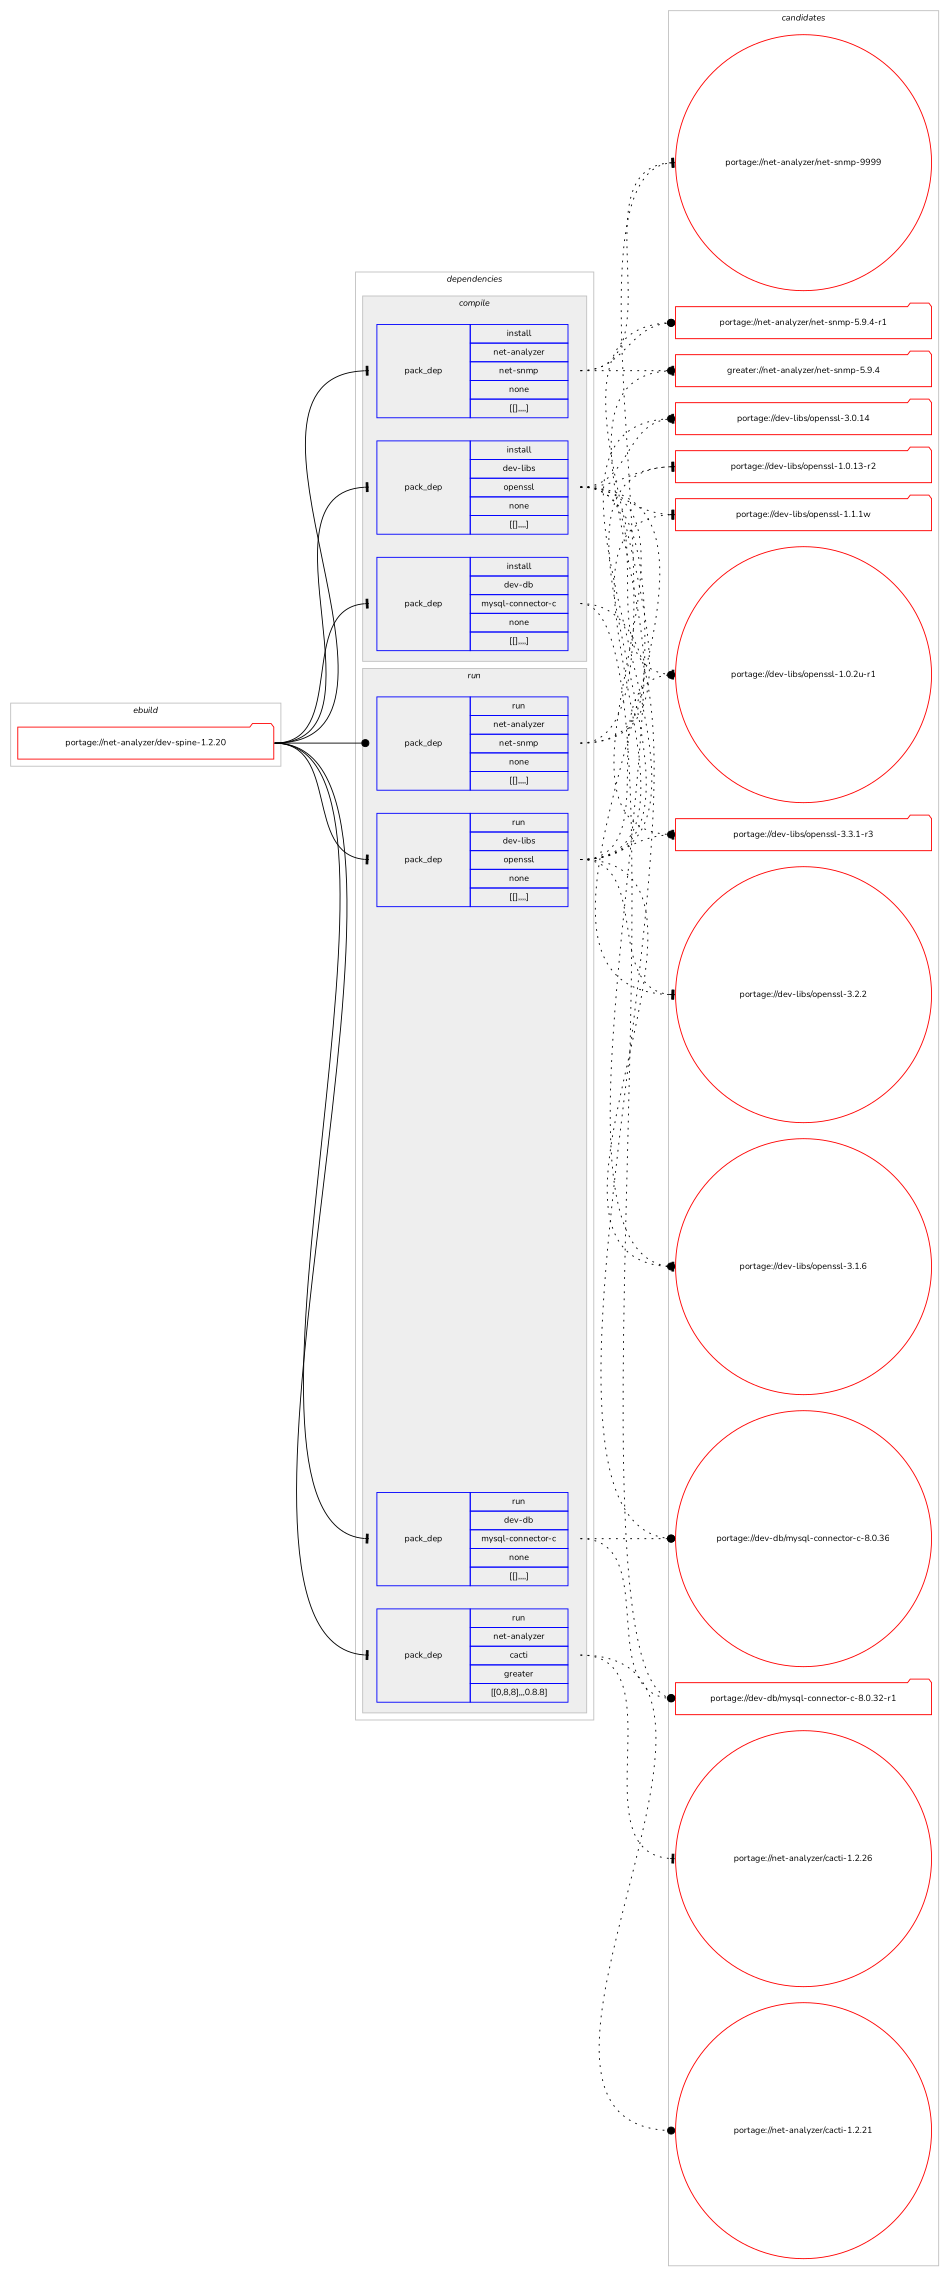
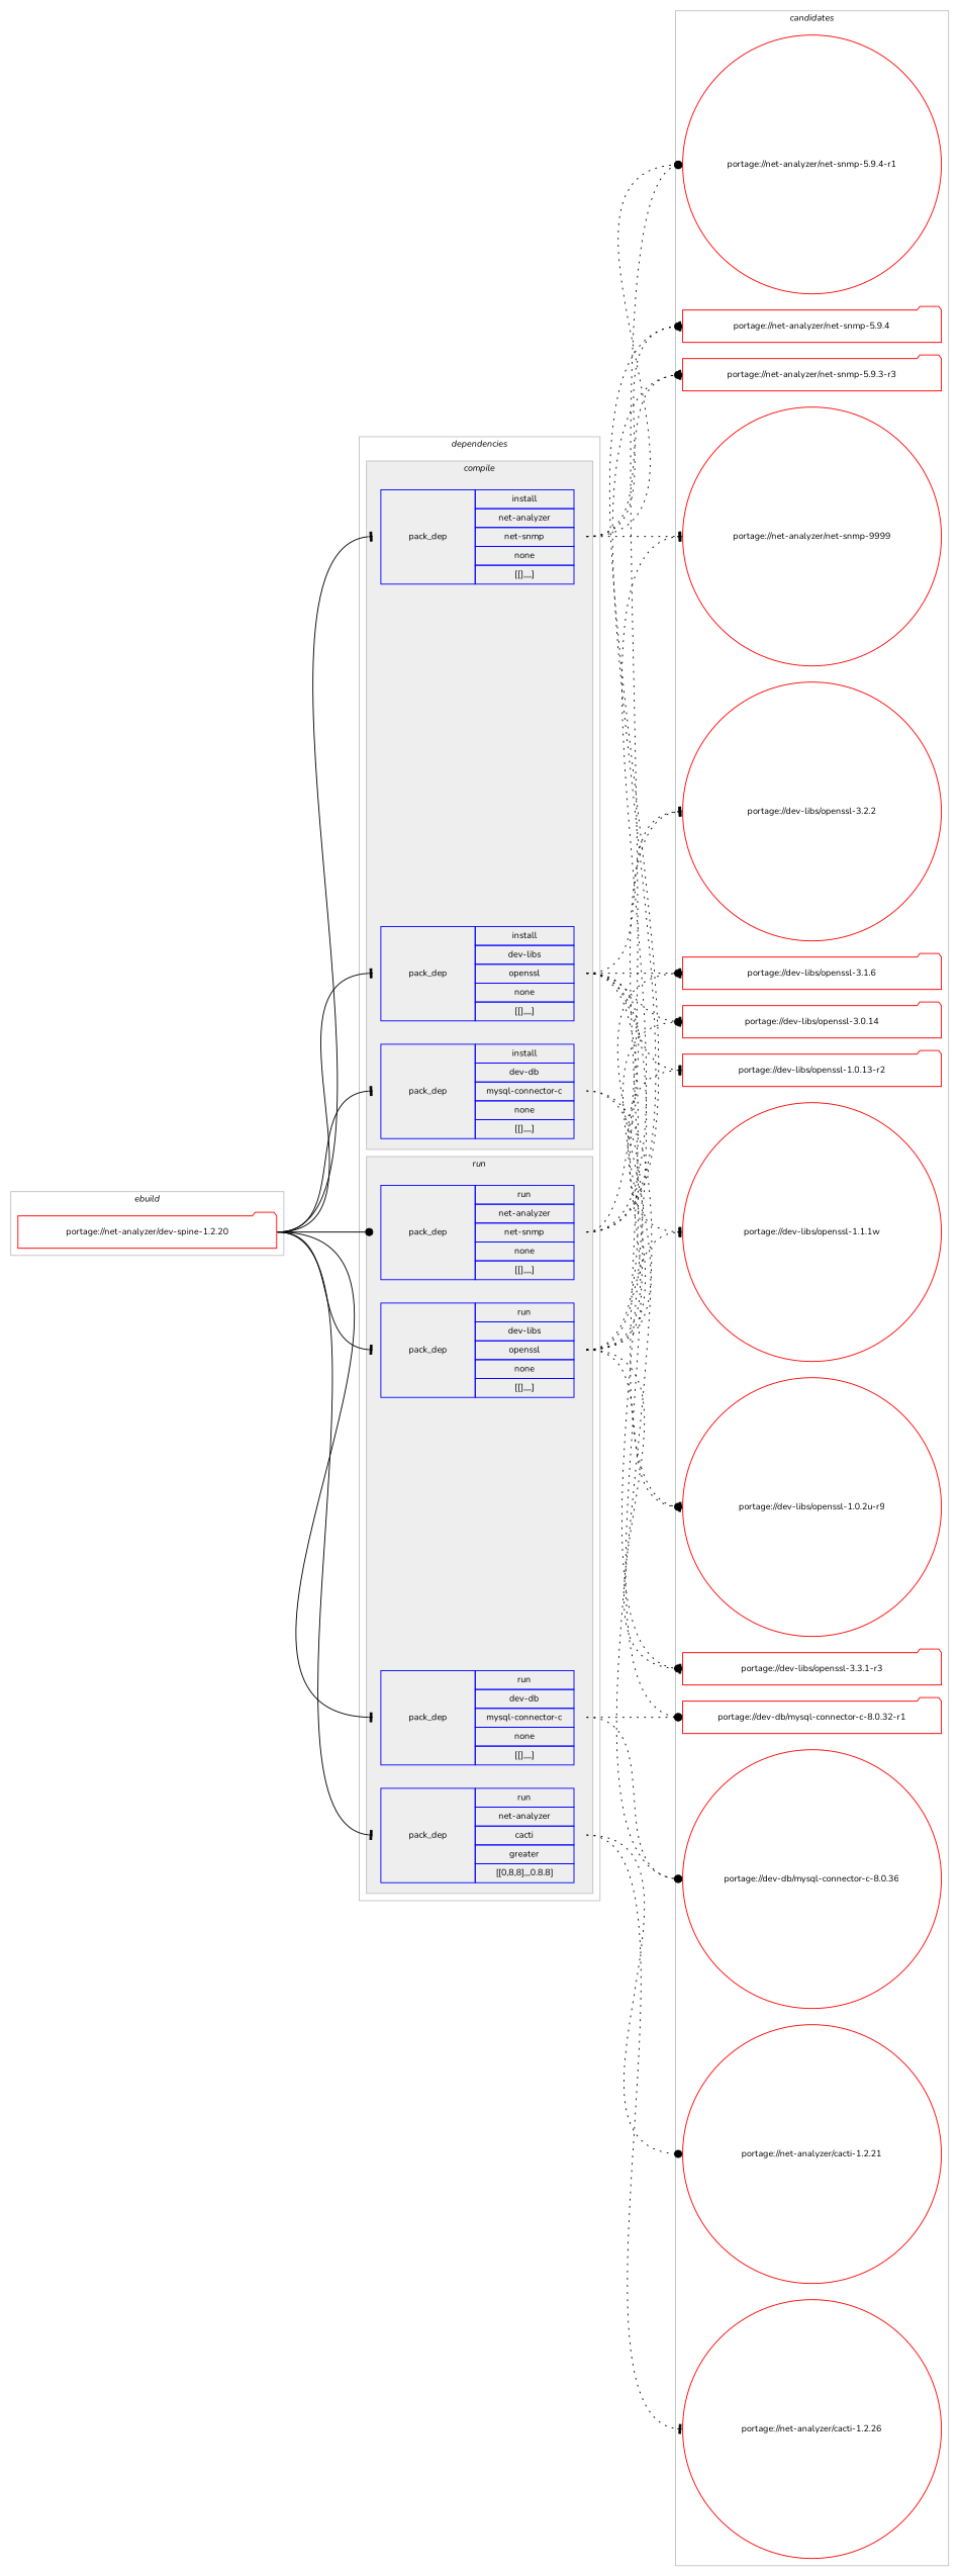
  digraph {
    compound=true
    concentrate=true
    fontname=Nunito
    fontsize=10
    newrank=true
    rankdir=LR
    ranksep=1.5
    node [color=red fontname=Nunito fontsize=10 shape=folder]
    edge [arrowhead=tee fontname=Nunito headport=w style=dotted tailport=e weight=100]
    n1 [label="portage://net-analyzer/dev-spine-1.2.20" width=4]
    n2 [color=blue label=<<TABLE BORDER="0" CELLBORDER="1" CELLSPACING="0" CELLPADDING="4" WIDTH="220"><TR><TD ROWSPAN="6" CELLPADDING="30">pack_dep</TD></TR><TR><TD WIDTH="110">install</TD></TR><TR><TD>dev-db</TD></TR><TR><TD>mysql-connector-c</TD></TR><TR><TD>none</TD></TR><TR><TD>[[],,,,]</TD></TR></TABLE>> shape=none]
    n3 [color=blue label=<<TABLE BORDER="0" CELLBORDER="1" CELLSPACING="0" CELLPADDING="4" WIDTH="220"><TR><TD ROWSPAN="6" CELLPADDING="30">pack_dep</TD></TR><TR><TD WIDTH="110">install</TD></TR><TR><TD>dev-libs</TD></TR><TR><TD>openssl</TD></TR><TR><TD>none</TD></TR><TR><TD>[[],,,,]</TD></TR></TABLE>> shape=none]
    n4 [color=blue label=<<TABLE BORDER="0" CELLBORDER="1" CELLSPACING="0" CELLPADDING="4" WIDTH="220"><TR><TD ROWSPAN="6" CELLPADDING="30">pack_dep</TD></TR><TR><TD WIDTH="110">install</TD></TR><TR><TD>net-analyzer</TD></TR><TR><TD>net-snmp</TD></TR><TR><TD>none</TD></TR><TR><TD>[[],,,,]</TD></TR></TABLE>> shape=none]
    n5 [color=blue label=<<TABLE BORDER="0" CELLBORDER="1" CELLSPACING="0" CELLPADDING="4" WIDTH="220"><TR><TD ROWSPAN="6" CELLPADDING="30">pack_dep</TD></TR><TR><TD WIDTH="110">run</TD></TR><TR><TD>dev-db</TD></TR><TR><TD>mysql-connector-c</TD></TR><TR><TD>none</TD></TR><TR><TD>[[],,,,]</TD></TR></TABLE>> shape=none]
    n6 [color=blue label=<<TABLE BORDER="0" CELLBORDER="1" CELLSPACING="0" CELLPADDING="4" WIDTH="220"><TR><TD ROWSPAN="6" CELLPADDING="30">pack_dep</TD></TR><TR><TD WIDTH="110">run</TD></TR><TR><TD>dev-libs</TD></TR><TR><TD>openssl</TD></TR><TR><TD>none</TD></TR><TR><TD>[[],,,,]</TD></TR></TABLE>> shape=none]
    n7 [color=blue label=<<TABLE BORDER="0" CELLBORDER="1" CELLSPACING="0" CELLPADDING="4" WIDTH="220"><TR><TD ROWSPAN="6" CELLPADDING="30">pack_dep</TD></TR><TR><TD WIDTH="110">run</TD></TR><TR><TD>net-analyzer</TD></TR><TR><TD>cacti</TD></TR><TR><TD>greater</TD></TR><TR><TD>[[0,8,8],,,0.8.8]</TD></TR></TABLE>> shape=none]
    n8 [color=blue label=<<TABLE BORDER="0" CELLBORDER="1" CELLSPACING="0" CELLPADDING="4" WIDTH="220"><TR><TD ROWSPAN="6" CELLPADDING="30">pack_dep</TD></TR><TR><TD WIDTH="110">run</TD></TR><TR><TD>net-analyzer</TD></TR><TR><TD>net-snmp</TD></TR><TR><TD>none</TD></TR><TR><TD>[[],,,,]</TD></TR></TABLE>> shape=none]
    n9 [label="portage://dev-db/mysql-connector-c-8.0.36" shape=circle width=4]
    n10 [label="portage://dev-db/mysql-connector-c-8.0.32-r1" width=4]
    n11 [label="portage://dev-libs/openssl-3.3.1-r3" width=4]
    n12 [label="portage://dev-libs/openssl-3.2.2" shape=circle width=4]
-   n13 [label="portage://dev-libs/openssl-3.1.6" shape=circle width=4]
+   n13 [label="portage://dev-libs/openssl-3.1.6" width=4]
    n14 [label="portage://dev-libs/openssl-3.0.14" width=4]
    n15 [label="portage://dev-libs/openssl-1.0.13-r2" width=4]
-   n16 [label="portage://dev-libs/openssl-1.1.1w" width=4]
-   n17 [label="portage://dev-libs/openssl-1.0.2u-r1" shape=circle width=4]
+   n16 [label="portage://dev-libs/openssl-1.1.1w" shape=circle width=4]
+   n17 [label="portage://dev-libs/openssl-1.0.2u-r9" shape=circle width=4]
    n18 [label="portage://net-analyzer/net-snmp-9999" shape=circle width=4]
-   n19 [label="portage://net-analyzer/net-snmp-5.9.4-r1" width=4]
-   n20 [label="greater://net-analyzer/net-snmp-5.9.4" width=4]
+   n19 [label="portage://net-analyzer/net-snmp-5.9.4-r1" shape=circle width=4]
+   n20 [label="portage://net-analyzer/net-snmp-5.9.4" width=4]
+   n21 [label="portage://net-analyzer/net-snmp-5.9.3-r3" width=4]
    n22 [label="portage://net-analyzer/cacti-1.2.26" shape=circle width=4]
    n23 [label="portage://net-analyzer/cacti-1.2.21" shape=circle width=4]
    subgraph cluster_1 {
      color=gray
      label=<<i>ebuild</i>>
      n1
    }
    subgraph cluster_2 {
      color=gray
      label=<<i>dependencies</i>>
      subgraph cluster_3 {
        color=gray
        fillcolor="#eeeeee"
        label=<<i>compile</i>>
        style=filled
        subgraph sub_4 {
          color=gray
          fillcolor="#eeeeee"
          label=<<i>compile</i>>
          style=filled
          n2
        }
        subgraph sub_5 {
          color=gray
          fillcolor="#eeeeee"
          label=<<i>compile</i>>
          style=filled
          n3
        }
        subgraph sub_6 {
          color=gray
          fillcolor="#eeeeee"
          label=<<i>compile</i>>
          style=filled
          n4
        }
      }
      subgraph cluster_7 {
        color=gray
        fillcolor="#eeeeee"
        label=<<i>compile and run</i>>
        style=filled
      }
      subgraph cluster_8 {
        color=gray
        fillcolor="#eeeeee"
        label=<<i>run</i>>
        style=filled
        subgraph sub_9 {
          color=gray
          fillcolor="#eeeeee"
          label=<<i>run</i>>
          style=filled
          n5
        }
        subgraph sub_10 {
          color=gray
          fillcolor="#eeeeee"
          label=<<i>run</i>>
          style=filled
          n6
        }
        subgraph sub_11 {
          color=gray
          fillcolor="#eeeeee"
          label=<<i>run</i>>
          style=filled
          n7
        }
        subgraph sub_12 {
          color=gray
          fillcolor="#eeeeee"
          label=<<i>run</i>>
          style=filled
          n8
        }
      }
    }
    subgraph cluster_13 {
      color=gray
      label=<<i>candidates</i>>
      rank=same
      subgraph sub_14 {
        color=black
        label=<<i>candidates</i>>
        nodesep=1
        rank=same
        n9
        n10
      }
      subgraph sub_15 {
        color=black
        label=<<i>candidates</i>>
        nodesep=1
        rank=same
        n11
        n12
        n13
        n14
        n15
        n16
        n17
      }
      subgraph sub_16 {
        color=black
        label=<<i>candidates</i>>
        nodesep=1
        rank=same
        n18
        n19
        n20
+       n21
      }
      subgraph sub_17 {
        color=black
        label=<<i>candidates</i>>
        nodesep=1
        rank=same
        n9
        n10
      }
      subgraph sub_18 {
        color=black
        label=<<i>candidates</i>>
        nodesep=1
        rank=same
        n11
        n12
        n13
        n14
        n15
        n16
        n17
      }
      subgraph sub_19 {
        color=black
        label=<<i>candidates</i>>
        nodesep=1
        rank=same
        n22
        n23
      }
      subgraph sub_20 {
        color=black
        label=<<i>candidates</i>>
        nodesep=1
        rank=same
        n18
        n19
        n20
+       n21
      }
    }
    n1 -> n2 [style=solid weight=20]
    n1 -> n3 [style=solid weight=20]
    n1 -> n4 [style=solid weight=20]
    n1 -> n5 [style=solid weight=20]
    n1 -> n6 [style=solid weight=20]
    n1 -> n7 [style=solid weight=20]
    n1 -> n8 [arrowhead=dot style=solid weight=20]
    n2 -> n9 [arrowhead=dot]
    n2 -> n10 [arrowhead=dot]
    n3 -> n11 [arrowhead=dot]
    n3 -> n12
    n3 -> n13 [arrowhead=dot]
    n3 -> n14
    n3 -> n15
    n3 -> n16
    n3 -> n17
    n4 -> n18
    n4 -> n19 [arrowhead=dot]
    n4 -> n20 [arrowhead=dot]
+   n4 -> n21
    n5 -> n9 [arrowhead=dot]
    n5 -> n10 [arrowhead=dot]
    n6 -> n11
    n6 -> n12
    n6 -> n13
    n6 -> n14 [arrowhead=dot]
    n6 -> n15
    n6 -> n16
    n6 -> n17 [arrowhead=dot]
    n7 -> n22
    n7 -> n23 [arrowhead=dot]
    n8 -> n18
    n8 -> n19 [arrowhead=dot]
    n8 -> n20
+   n8 -> n21 [arrowhead=dot]
  }
